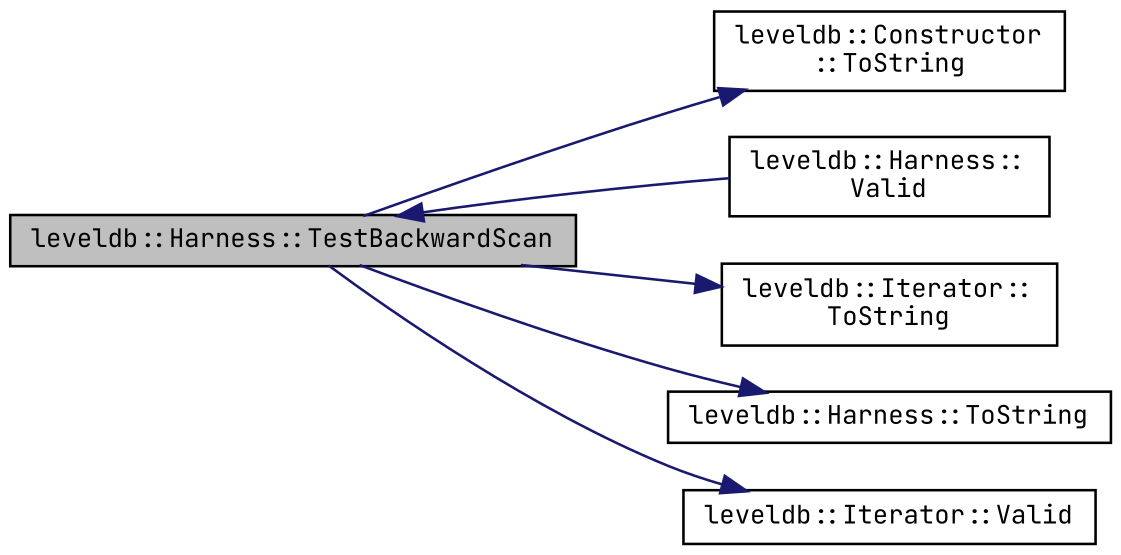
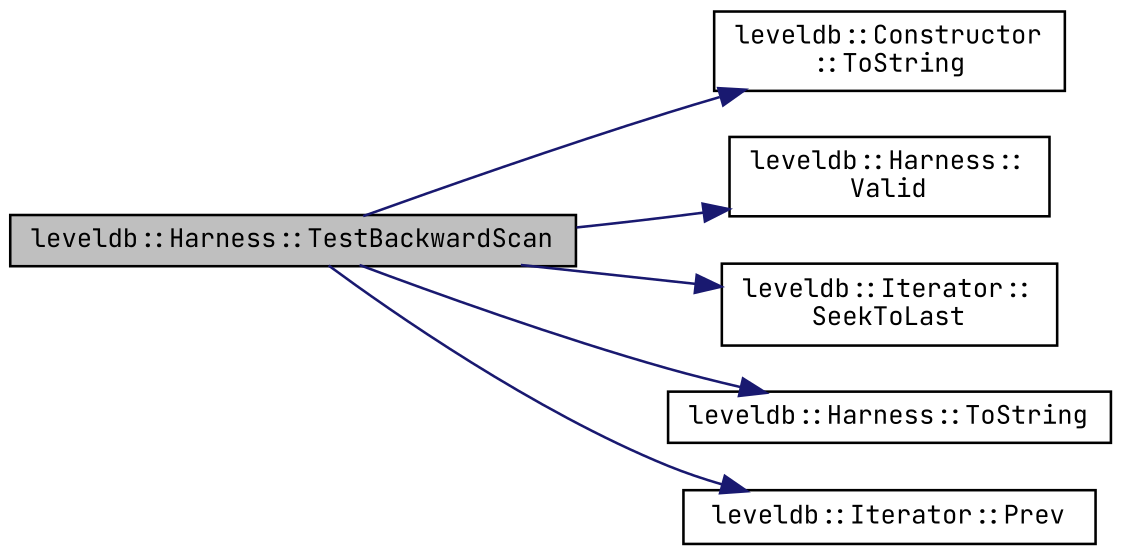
  digraph {
    fontname="JetBrains Mono"
    rankdir=LR
    node [color=black fillcolor=white fontname="JetBrains Mono" fontsize=10 shape=record style=filled]
    edge [color=midnightblue fontname="JetBrains Mono" fontsize=10 labelfontname=Helvetica labelfontsize=10 style=solid]
    n1 [fillcolor=grey75 fontcolor=black height=0.2 label="leveldb::Harness::TestBackwardScan" width=0.4]
    n2 [height=0.2 label="leveldb::Constructor\l::ToString" width=0.4]
    n3 [height=0.2 label="leveldb::Harness::\lValid" width=0.4]
-   n4 [height=0.2 label="leveldb::Iterator::\lToString" width=0.4]
+   n4 [height=0.2 label="leveldb::Iterator::\lSeekToLast" width=0.4]
    n5 [height=0.2 label="leveldb::Harness::ToString" width=0.4]
-   n6 [height=0.2 label="leveldb::Iterator::Valid" width=0.4]
+   n6 [height=0.2 label="leveldb::Iterator::Prev" width=0.4]
    n1 -> n2
-   n3 -> n1
+   n1 -> n3
    n1 -> n4
    n1 -> n5
    n1 -> n6
  }
